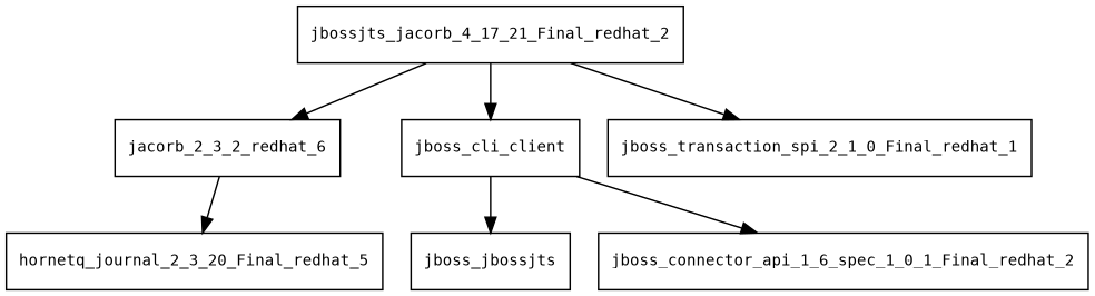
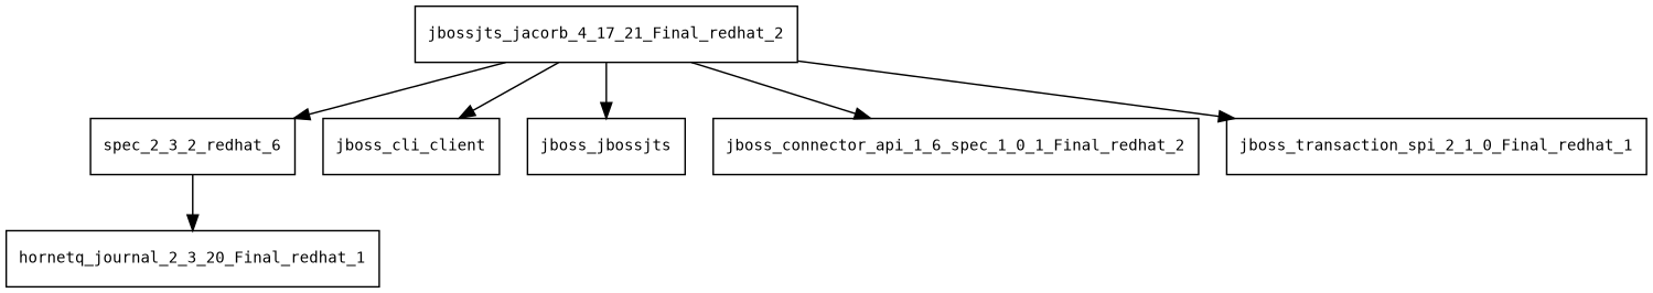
  digraph {
    fontname="DejaVu Sans Mono"
    node [fontname="DejaVu Sans Mono" fontsize=10.0 shape=box]
    edge [fontname="DejaVu Sans Mono"]
    jbossjts_jacorb_4_17_21_Final_redhat_2
-   jacorb_2_3_2_redhat_6
+   jacorb_2_3_2_redhat_6 [label=spec_2_3_2_redhat_6]
    jboss_cli_client
    n4 [label=jboss_jbossjts]
    jboss_connector_api_1_6_spec_1_0_1_Final_redhat_2
    n6 [label=jboss_transaction_spi_2_1_0_Final_redhat_1]
-   hornetq_journal_2_3_20_Final_redhat_1 [label=hornetq_journal_2_3_20_Final_redhat_5]
+   hornetq_journal_2_3_20_Final_redhat_1
    jbossjts_jacorb_4_17_21_Final_redhat_2 -> jacorb_2_3_2_redhat_6
    jbossjts_jacorb_4_17_21_Final_redhat_2 -> jboss_cli_client
-   jboss_cli_client -> n4
-   jboss_cli_client -> jboss_connector_api_1_6_spec_1_0_1_Final_redhat_2
+   jbossjts_jacorb_4_17_21_Final_redhat_2 -> n4
+   jbossjts_jacorb_4_17_21_Final_redhat_2 -> jboss_connector_api_1_6_spec_1_0_1_Final_redhat_2
    jbossjts_jacorb_4_17_21_Final_redhat_2 -> n6
    jacorb_2_3_2_redhat_6 -> hornetq_journal_2_3_20_Final_redhat_1
  }
